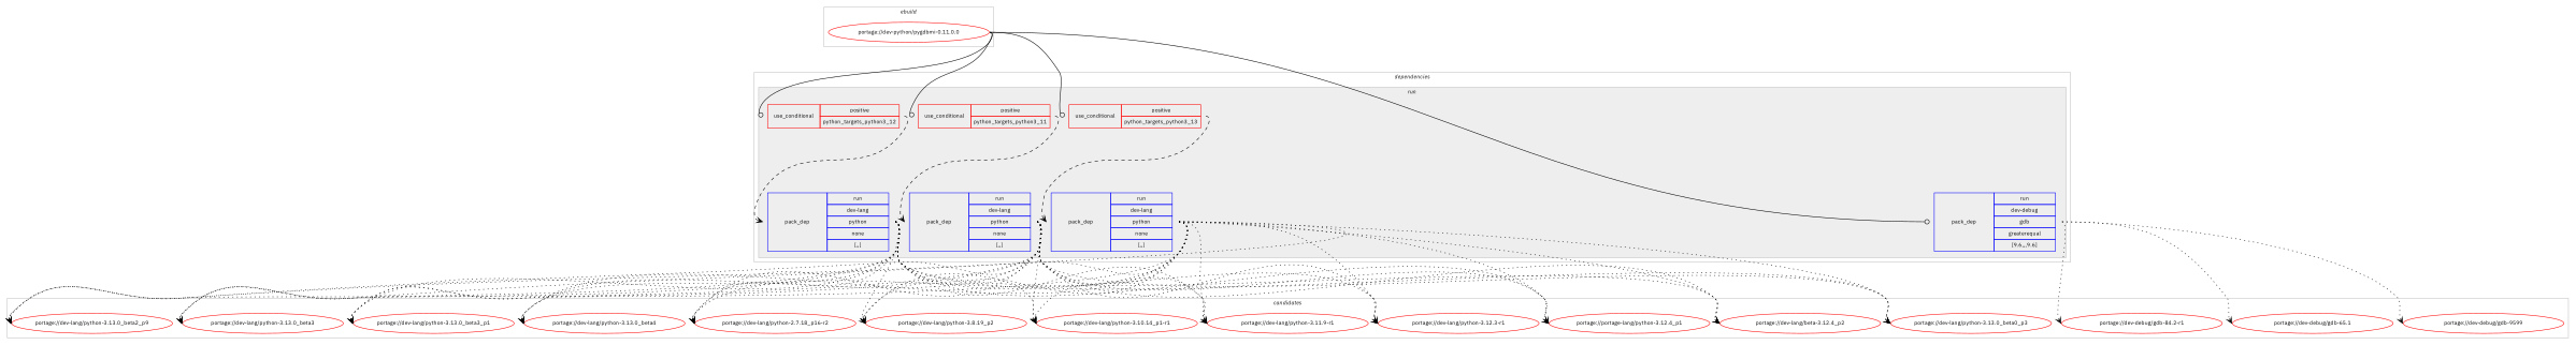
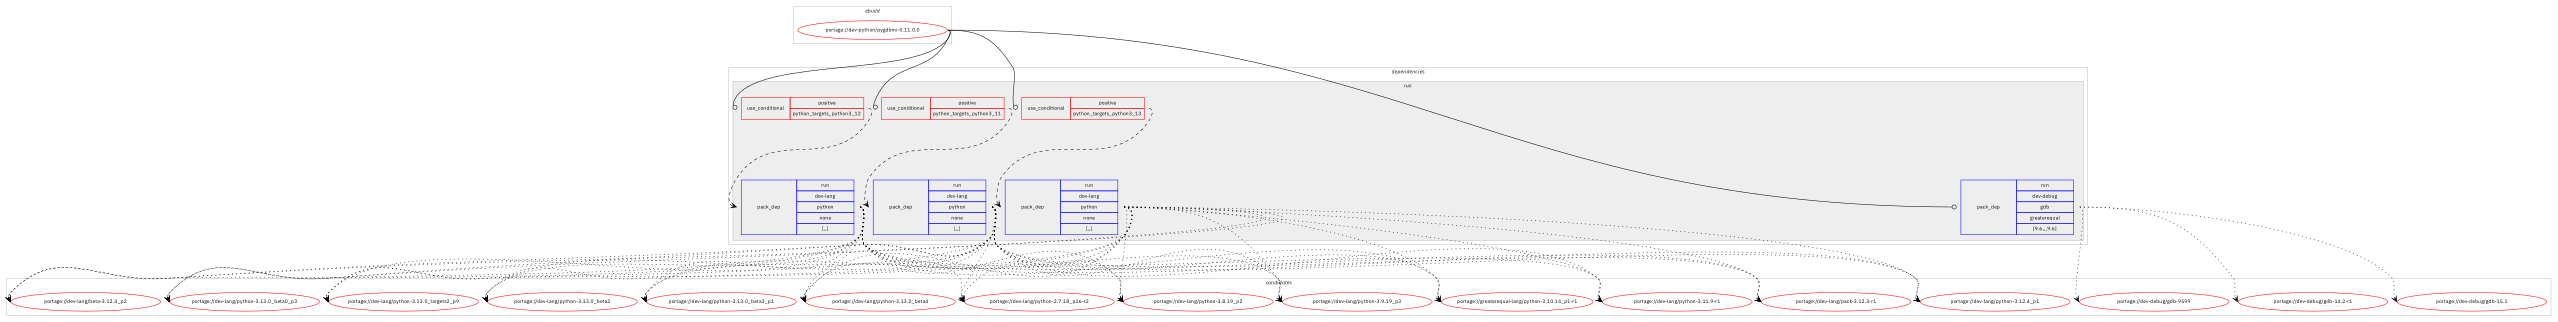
  digraph {
    compound=true
    concentrate=true
    fontname="IBM Plex Sans"
    fontsize=10
    newrank=true
    rankdir=TB
    ranksep=1.5
    node [color=red fontname="IBM Plex Sans" fontsize=10]
    edge [arrowhead=vee fontname="IBM Plex Sans" headport=w style=dotted tailport=e weight=100]
    n1 [label="portage://dev-python/pygdbmi-0.11.0.0" width=4]
    n2 [color=blue label=<<TABLE BORDER="0" CELLBORDER="1" CELLSPACING="0" CELLPADDING="4" WIDTH="220"><TR><TD ROWSPAN="6" CELLPADDING="30">pack_dep</TD></TR><TR><TD WIDTH="110">run</TD></TR><TR><TD>dev-lang</TD></TR><TR><TD>python</TD></TR><TR><TD>none</TD></TR><TR><TD>[,,]</TD></TR></TABLE>> shape=none]
    n3 [label=<<TABLE BORDER="0" CELLBORDER="1" CELLSPACING="0" CELLPADDING="4"><TR><TD ROWSPAN="3" CELLPADDING="10">use_conditional</TD></TR><TR><TD>positive</TD></TR><TR><TD>python_targets_python3_11</TD></TR></TABLE>> shape=none]
    n4 [color=blue label=<<TABLE BORDER="0" CELLBORDER="1" CELLSPACING="0" CELLPADDING="4" WIDTH="220"><TR><TD ROWSPAN="6" CELLPADDING="30">pack_dep</TD></TR><TR><TD WIDTH="110">run</TD></TR><TR><TD>dev-lang</TD></TR><TR><TD>python</TD></TR><TR><TD>none</TD></TR><TR><TD>[,,]</TD></TR></TABLE>> shape=none]
    n5 [label=<<TABLE BORDER="0" CELLBORDER="1" CELLSPACING="0" CELLPADDING="4"><TR><TD ROWSPAN="3" CELLPADDING="10">use_conditional</TD></TR><TR><TD>positive</TD></TR><TR><TD>python_targets_python3_12</TD></TR></TABLE>> shape=none]
    n6 [color=blue label=<<TABLE BORDER="0" CELLBORDER="1" CELLSPACING="0" CELLPADDING="4" WIDTH="220"><TR><TD ROWSPAN="6" CELLPADDING="30">pack_dep</TD></TR><TR><TD WIDTH="110">run</TD></TR><TR><TD>dev-lang</TD></TR><TR><TD>python</TD></TR><TR><TD>none</TD></TR><TR><TD>[,,]</TD></TR></TABLE>> shape=none]
    n7 [label=<<TABLE BORDER="0" CELLBORDER="1" CELLSPACING="0" CELLPADDING="4"><TR><TD ROWSPAN="3" CELLPADDING="10">use_conditional</TD></TR><TR><TD>positive</TD></TR><TR><TD>python_targets_python3_13</TD></TR></TABLE>> shape=none]
    n8 [color=blue label=<<TABLE BORDER="0" CELLBORDER="1" CELLSPACING="0" CELLPADDING="4" WIDTH="220"><TR><TD ROWSPAN="6" CELLPADDING="30">pack_dep</TD></TR><TR><TD WIDTH="110">run</TD></TR><TR><TD>dev-debug</TD></TR><TR><TD>gdb</TD></TR><TR><TD>greaterequal</TD></TR><TR><TD>[9.6,,,9.6]</TD></TR></TABLE>> shape=none]
    n9 [label="portage://dev-lang/python-3.13.0_beta4" width=4]
    n10 [label="portage://dev-lang/python-3.13.0_beta3_p1" width=4]
    n11 [label="portage://dev-lang/python-3.13.0_beta3" width=4]
-   n12 [label="portage://dev-lang/python-3.13.0_beta2_p9" width=4]
+   n12 [label="portage://dev-lang/python-3.13.0_targets2_p9" width=4]
    n13 [label="portage://dev-lang/python-3.13.0_beta0_p3" width=4]
    n14 [label="portage://dev-lang/beta-3.12.4_p2" width=4]
-   n15 [label="portage://portage-lang/python-3.12.4_p1" width=4]
-   n16 [label="portage://dev-lang/python-3.12.3-r1" width=4]
+   n15 [label="portage://dev-lang/python-3.12.4_p1" width=4]
+   n16 [label="portage://dev-lang/pack-3.12.3-r1" width=4]
    n17 [label="portage://dev-lang/python-3.11.9-r1" width=4]
-   n18 [label="portage://dev-lang/python-3.10.14_p1-r1" width=4]
+   n18 [label="portage://greaterequal-lang/python-3.10.14_p1-r1" width=4]
+   n19 [label="portage://dev-lang/python-3.9.19_p3" width=4]
    n20 [label="portage://dev-lang/python-3.8.19_p2" width=4]
    n21 [label="portage://dev-lang/python-2.7.18_p16-r2" width=4]
    n22 [label="portage://dev-debug/gdb-9599" width=4]
-   n23 [label="portage://dev-debug/gdb-65.1" width=4]
-   n24 [label="portage://dev-debug/gdb-84.2-r1" width=4]
+   n23 [label="portage://dev-debug/gdb-15.1" width=4]
+   n24 [label="portage://dev-debug/gdb-14.2-r1" width=4]
    subgraph cluster_1 {
      color=gray
      label=<<i>ebuild</i>>
      n1
    }
    subgraph cluster_2 {
      color=gray
      label=<<i>dependencies</i>>
      subgraph cluster_3 {
        color=gray
        fillcolor="#eeeeee"
        label=<<i>compile</i>>
        style=filled
      }
      subgraph cluster_4 {
        color=gray
        fillcolor="#eeeeee"
        label=<<i>compile and run</i>>
        style=filled
      }
      subgraph cluster_5 {
        color=gray
        fillcolor="#eeeeee"
        label=<<i>run</i>>
        style=filled
        subgraph sub_6 {
          color=gray
          fillcolor="#eeeeee"
          label=<<i>run</i>>
          style=filled
          n3
          subgraph sub_7 {
            color=gray
            fillcolor="#eeeeee"
            label=<<i>run</i>>
            style=filled
            n2
          }
        }
        subgraph sub_8 {
          color=gray
          fillcolor="#eeeeee"
          label=<<i>run</i>>
          style=filled
          n5
          subgraph sub_9 {
            color=gray
            fillcolor="#eeeeee"
            label=<<i>run</i>>
            style=filled
            n4
          }
        }
        subgraph sub_10 {
          color=gray
          fillcolor="#eeeeee"
          label=<<i>run</i>>
          style=filled
          n7
          subgraph sub_11 {
            color=gray
            fillcolor="#eeeeee"
            label=<<i>run</i>>
            style=filled
            n6
          }
        }
        subgraph sub_12 {
          color=gray
          fillcolor="#eeeeee"
          label=<<i>run</i>>
          style=filled
          n8
        }
      }
    }
    subgraph cluster_13 {
      color=gray
      label=<<i>candidates</i>>
      rank=same
      subgraph sub_14 {
        color=black
        label=<<i>candidates</i>>
        nodesep=1
        rank=same
        n9
        n10
        n11
        n12
        n13
        n14
        n15
        n16
        n17
        n18
+       n19
        n20
        n21
      }
      subgraph sub_15 {
        color=black
        label=<<i>candidates</i>>
        nodesep=1
        rank=same
        n9
        n10
        n11
        n12
        n13
        n14
        n15
        n16
        n17
        n18
+       n19
        n20
        n21
      }
      subgraph sub_16 {
        color=black
        label=<<i>candidates</i>>
        nodesep=1
        rank=same
        n9
        n10
        n11
        n12
        n13
        n14
        n15
        n16
        n17
        n18
+       n19
        n20
        n21
      }
      subgraph sub_17 {
        color=black
        label=<<i>candidates</i>>
        nodesep=1
        rank=same
        n22
        n23
        n24
      }
    }
    n1 -> n3 [arrowhead=odot style=solid weight=20]
    n1 -> n5 [arrowhead=odot style=solid weight=20]
    n1 -> n7 [arrowhead=odot style=solid weight=20]
    n1 -> n8 [arrowhead=odot style=solid weight=20]
    n2 -> n9
    n2 -> n10
    n2 -> n11
    n2 -> n12
    n2 -> n13
    n2 -> n14
    n2 -> n15
    n2 -> n16
    n2 -> n17
    n2 -> n18
+   n2 -> n19
    n2 -> n20
    n2 -> n21
    n3 -> n2 [style=dashed weight=20]
    n4 -> n9
    n4 -> n10
    n4 -> n11
    n4 -> n12
    n4 -> n13
    n4 -> n14
    n4 -> n15
    n4 -> n16
    n4 -> n17
    n4 -> n18
+   n4 -> n19
    n4 -> n20
    n4 -> n21
    n5 -> n4 [style=dashed weight=20]
    n6 -> n9
    n6 -> n10
    n6 -> n11
    n6 -> n12
    n6 -> n13
    n6 -> n14
    n6 -> n15
    n6 -> n16
    n6 -> n17
    n6 -> n18
+   n6 -> n19
    n6 -> n20
    n6 -> n21
    n7 -> n6 [style=dashed weight=20]
    n8 -> n22
    n8 -> n23
    n8 -> n24
  }
